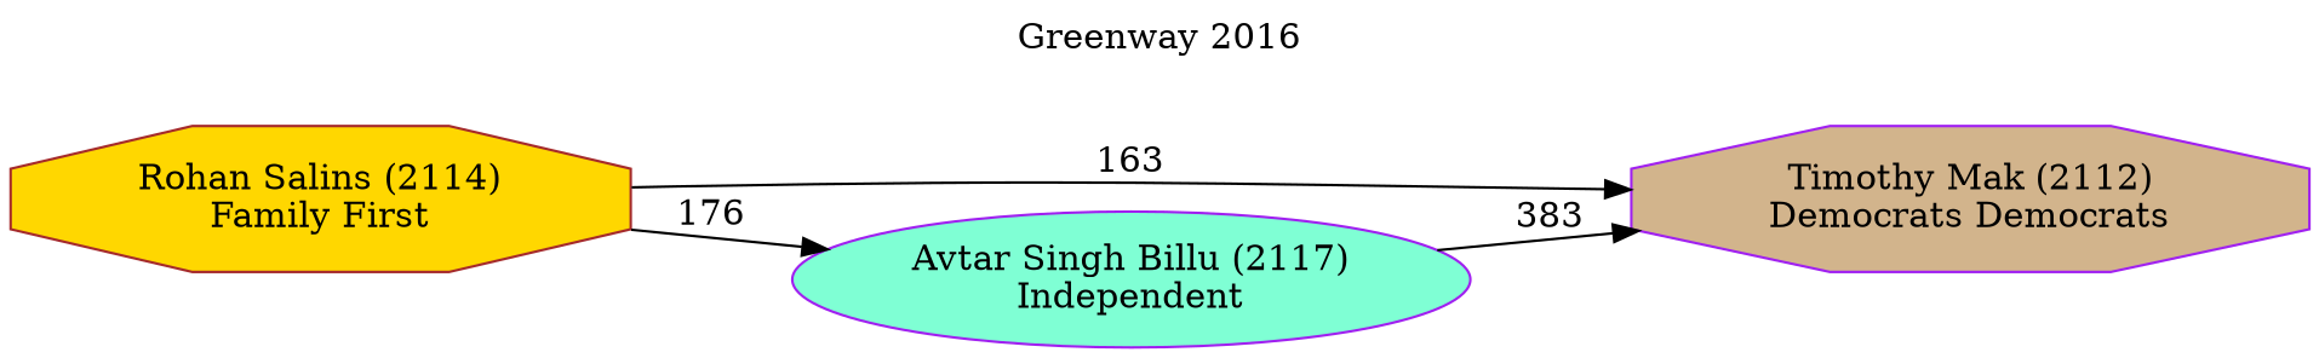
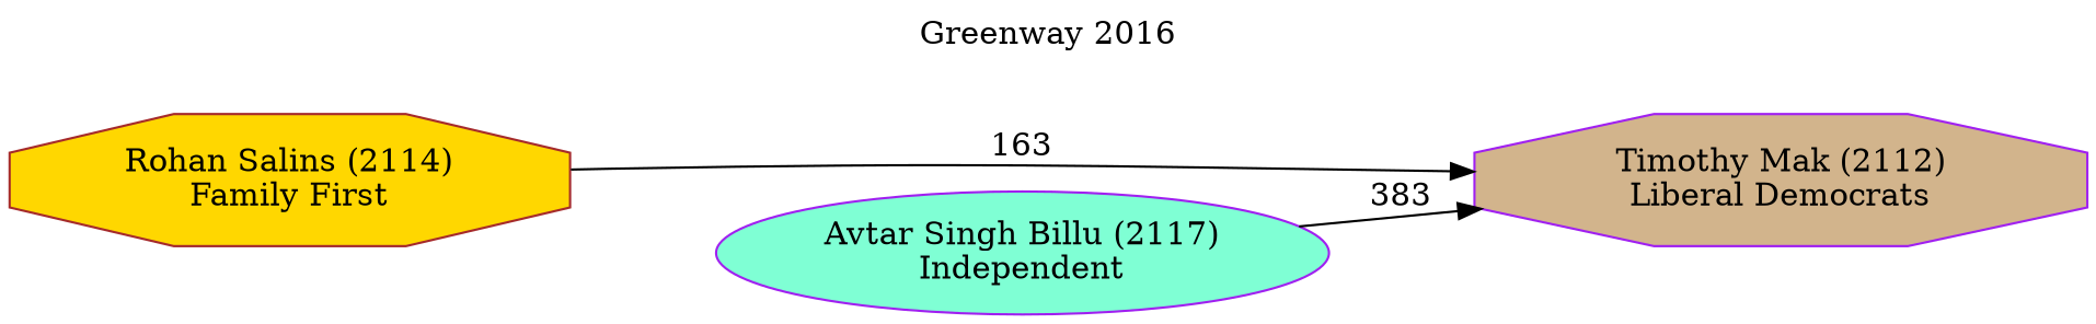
  digraph {
    label="Greenway 2016"
    labelloc=t
    mclimit=10
    rankdir=LR
    node [color=purple shape=octagon style=filled]
-   n1 [fillcolor=tan label="Timothy Mak (2112)\nDemocrats Democrats"]
+   n1 [fillcolor=tan label="Timothy Mak (2112)\nLiberal Democrats"]
    n2 [fillcolor=aquamarine label="Avtar Singh Billu (2117)\nIndependent" shape=ellipse]
    n3 [color=brown fillcolor=gold label="Rohan Salins (2114)\nFamily First"]
    n2 -> n1 [label=383]
    n3 -> n1 [label=163]
-   n3 -> n2 [label=176]
  }
